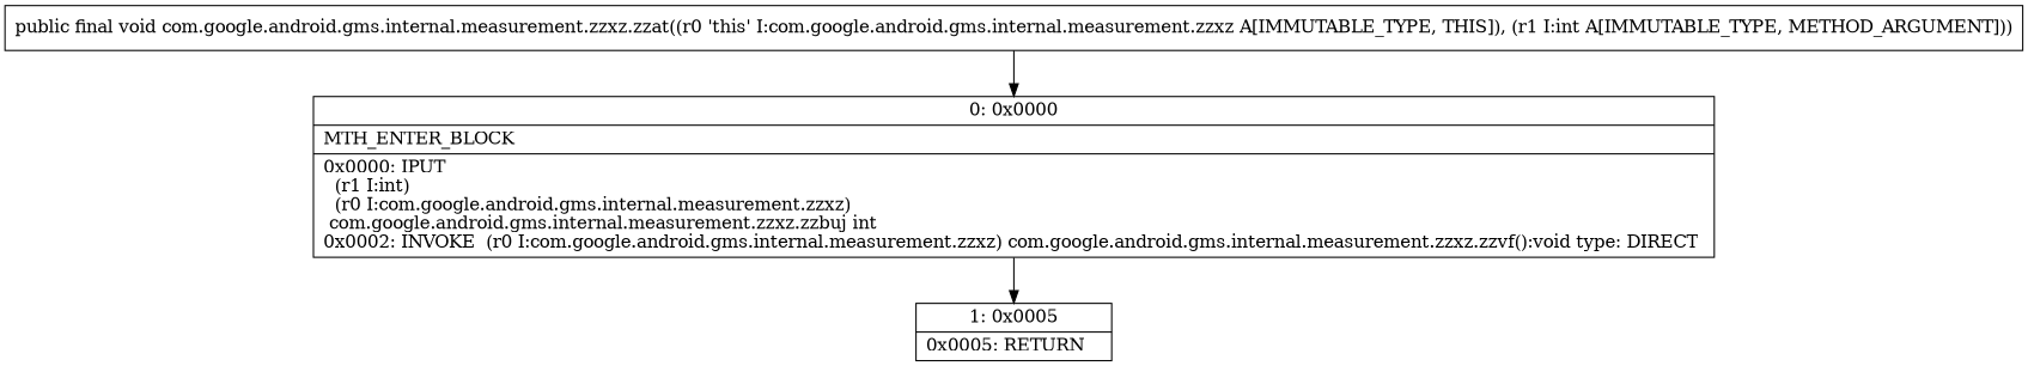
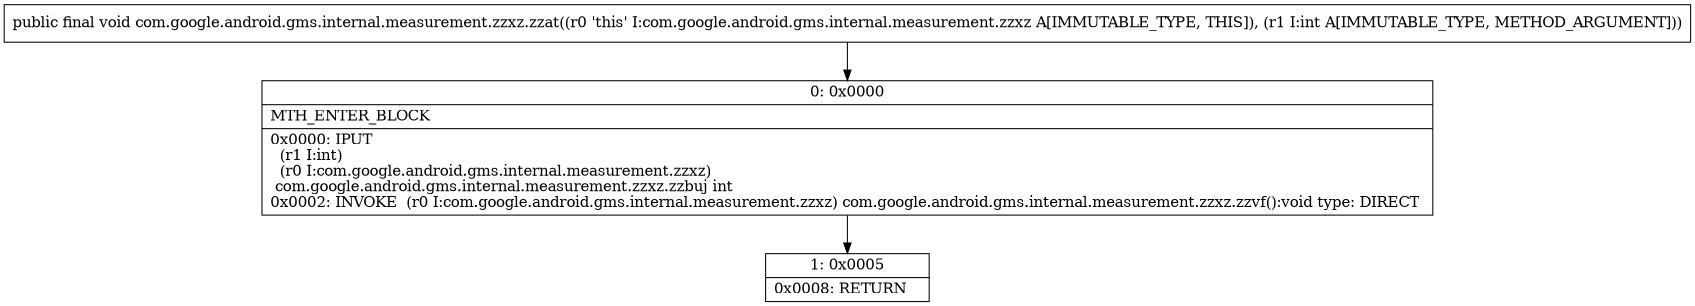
  digraph {
    node [shape=record]
    n1 [label="{0\:\ 0x0000|MTH_ENTER_BLOCK\l|0x0000: IPUT  \l  (r1 I:int)\l  (r0 I:com.google.android.gms.internal.measurement.zzxz)\l com.google.android.gms.internal.measurement.zzxz.zzbuj int \l0x0002: INVOKE  (r0 I:com.google.android.gms.internal.measurement.zzxz) com.google.android.gms.internal.measurement.zzxz.zzvf():void type: DIRECT \l}"]
-   n2 [label="{1\:\ 0x0005|0x0005: RETURN   \l}"]
+   n2 [label="{1\:\ 0x0005|0x0008: RETURN   \l}"]
    n3 [label="{public final void com.google.android.gms.internal.measurement.zzxz.zzat((r0 'this' I:com.google.android.gms.internal.measurement.zzxz A[IMMUTABLE_TYPE, THIS]), (r1 I:int A[IMMUTABLE_TYPE, METHOD_ARGUMENT])) }"]
    n1 -> n2
    n3 -> n1
  }
